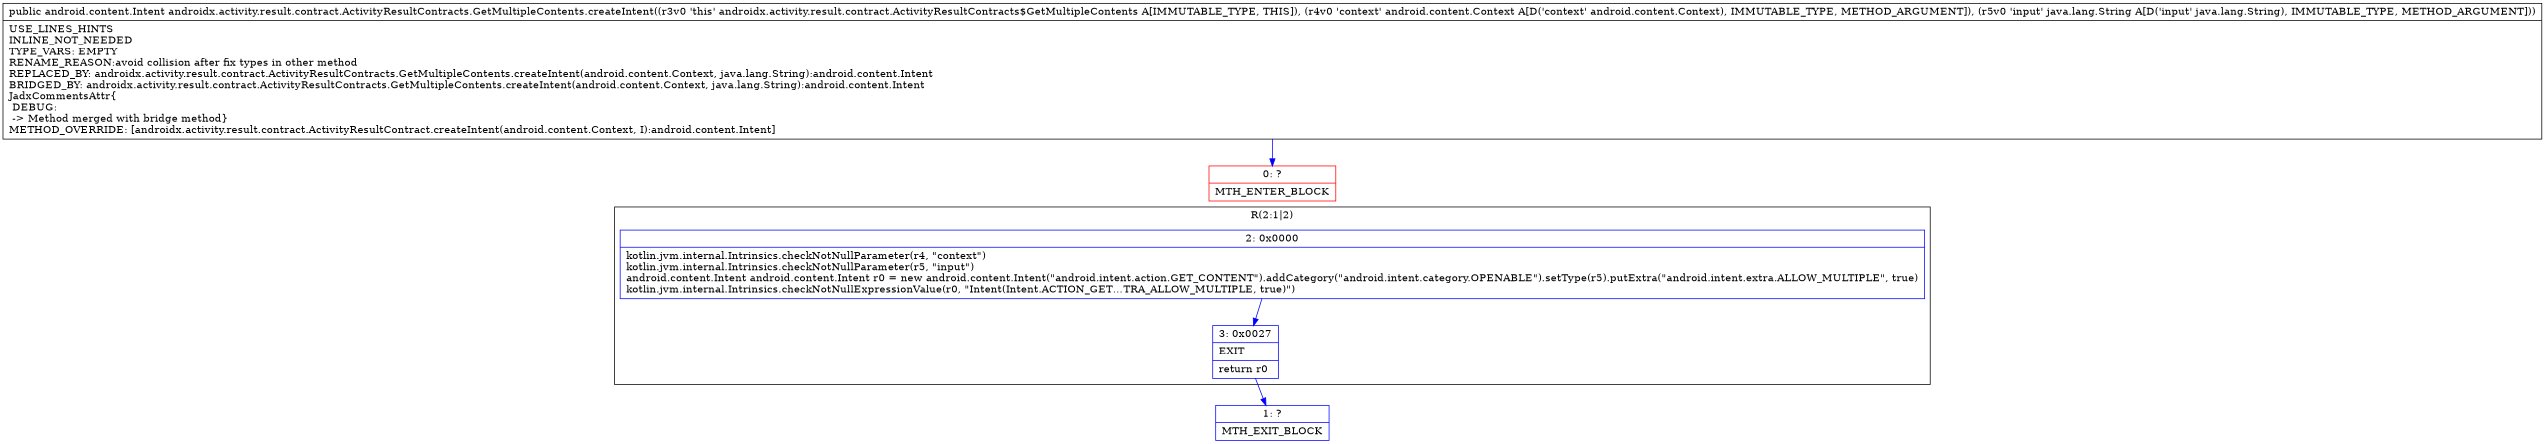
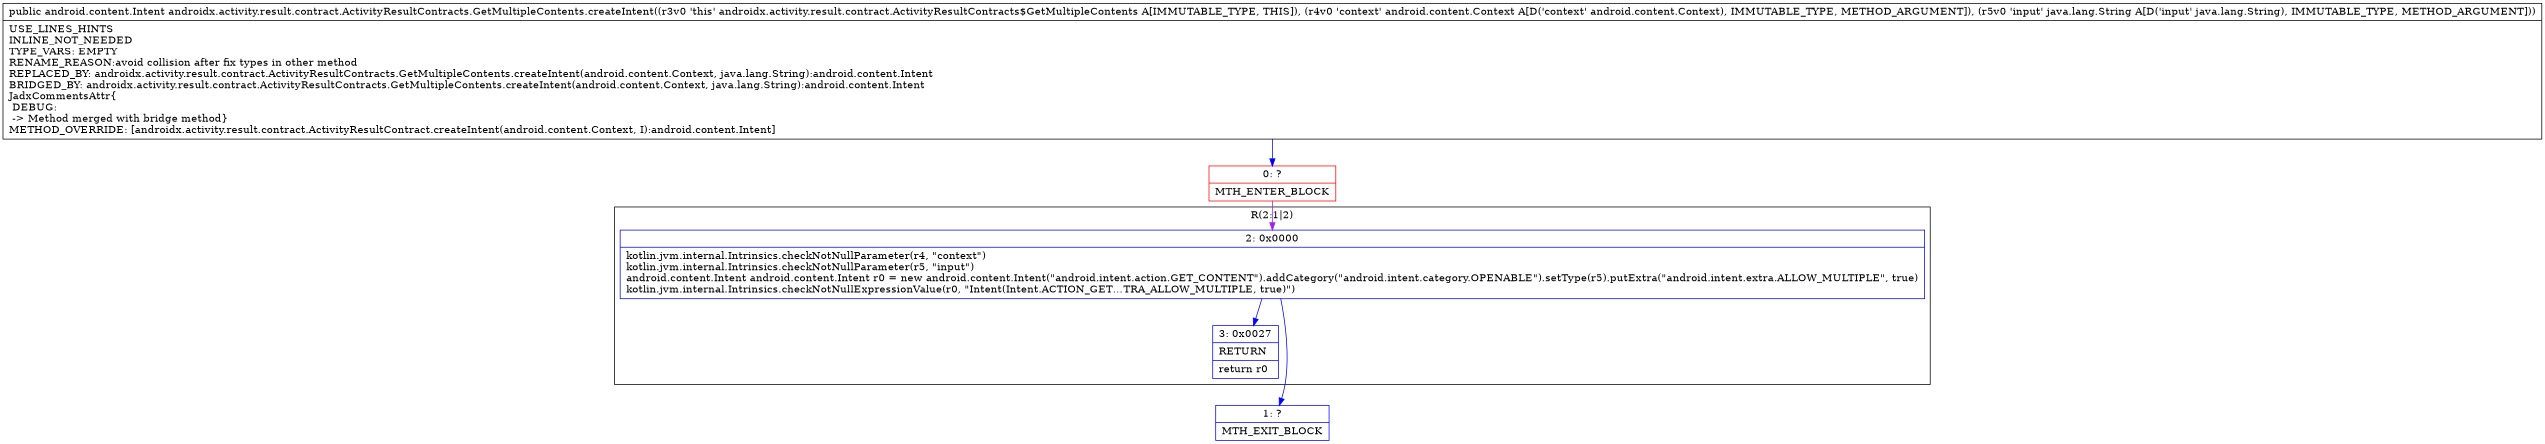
  digraph {
    node [color=blue shape=record]
    edge [color=blue]
    n1 [label="{2\:\ 0x0000|kotlin.jvm.internal.Intrinsics.checkNotNullParameter(r4, \"context\")\lkotlin.jvm.internal.Intrinsics.checkNotNullParameter(r5, \"input\")\landroid.content.Intent android.content.Intent r0 = new android.content.Intent(\"android.intent.action.GET_CONTENT\").addCategory(\"android.intent.category.OPENABLE\").setType(r5).putExtra(\"android.intent.extra.ALLOW_MULTIPLE\", true)\lkotlin.jvm.internal.Intrinsics.checkNotNullExpressionValue(r0, \"Intent(Intent.ACTION_GET…TRA_ALLOW_MULTIPLE, true)\")\l}"]
-   n2 [label="{3\:\ 0x0027|EXIT\l|return r0\l}"]
+   n2 [label="{3\:\ 0x0027|RETURN\l|return r0\l}"]
    n3 [label="{1\:\ ?|MTH_EXIT_BLOCK\l}"]
    n4 [color=red label="{0\:\ ?|MTH_ENTER_BLOCK\l}"]
    n5 [label="{public android.content.Intent androidx.activity.result.contract.ActivityResultContracts.GetMultipleContents.createIntent((r3v0 'this' androidx.activity.result.contract.ActivityResultContracts$GetMultipleContents A[IMMUTABLE_TYPE, THIS]), (r4v0 'context' android.content.Context A[D('context' android.content.Context), IMMUTABLE_TYPE, METHOD_ARGUMENT]), (r5v0 'input' java.lang.String A[D('input' java.lang.String), IMMUTABLE_TYPE, METHOD_ARGUMENT]))  | USE_LINES_HINTS\lINLINE_NOT_NEEDED\lTYPE_VARS: EMPTY\lRENAME_REASON:avoid collision after fix types in other method\lREPLACED_BY: androidx.activity.result.contract.ActivityResultContracts.GetMultipleContents.createIntent(android.content.Context, java.lang.String):android.content.Intent\lBRIDGED_BY: androidx.activity.result.contract.ActivityResultContracts.GetMultipleContents.createIntent(android.content.Context, java.lang.String):android.content.Intent\lJadxCommentsAttr\{\l DEBUG: \l \-\> Method merged with bridge method\}\lMETHOD_OVERRIDE: [androidx.activity.result.contract.ActivityResultContract.createIntent(android.content.Context, I):android.content.Intent]\l}" color=""]
    subgraph cluster_1 {
      label="R(2:1|2)"
      n1
      n2
    }
    n1 -> n2
-   n2 -> n3
+   n1 -> n3
+   n4 -> n1 [color=purple]
    n5 -> n4
  }
